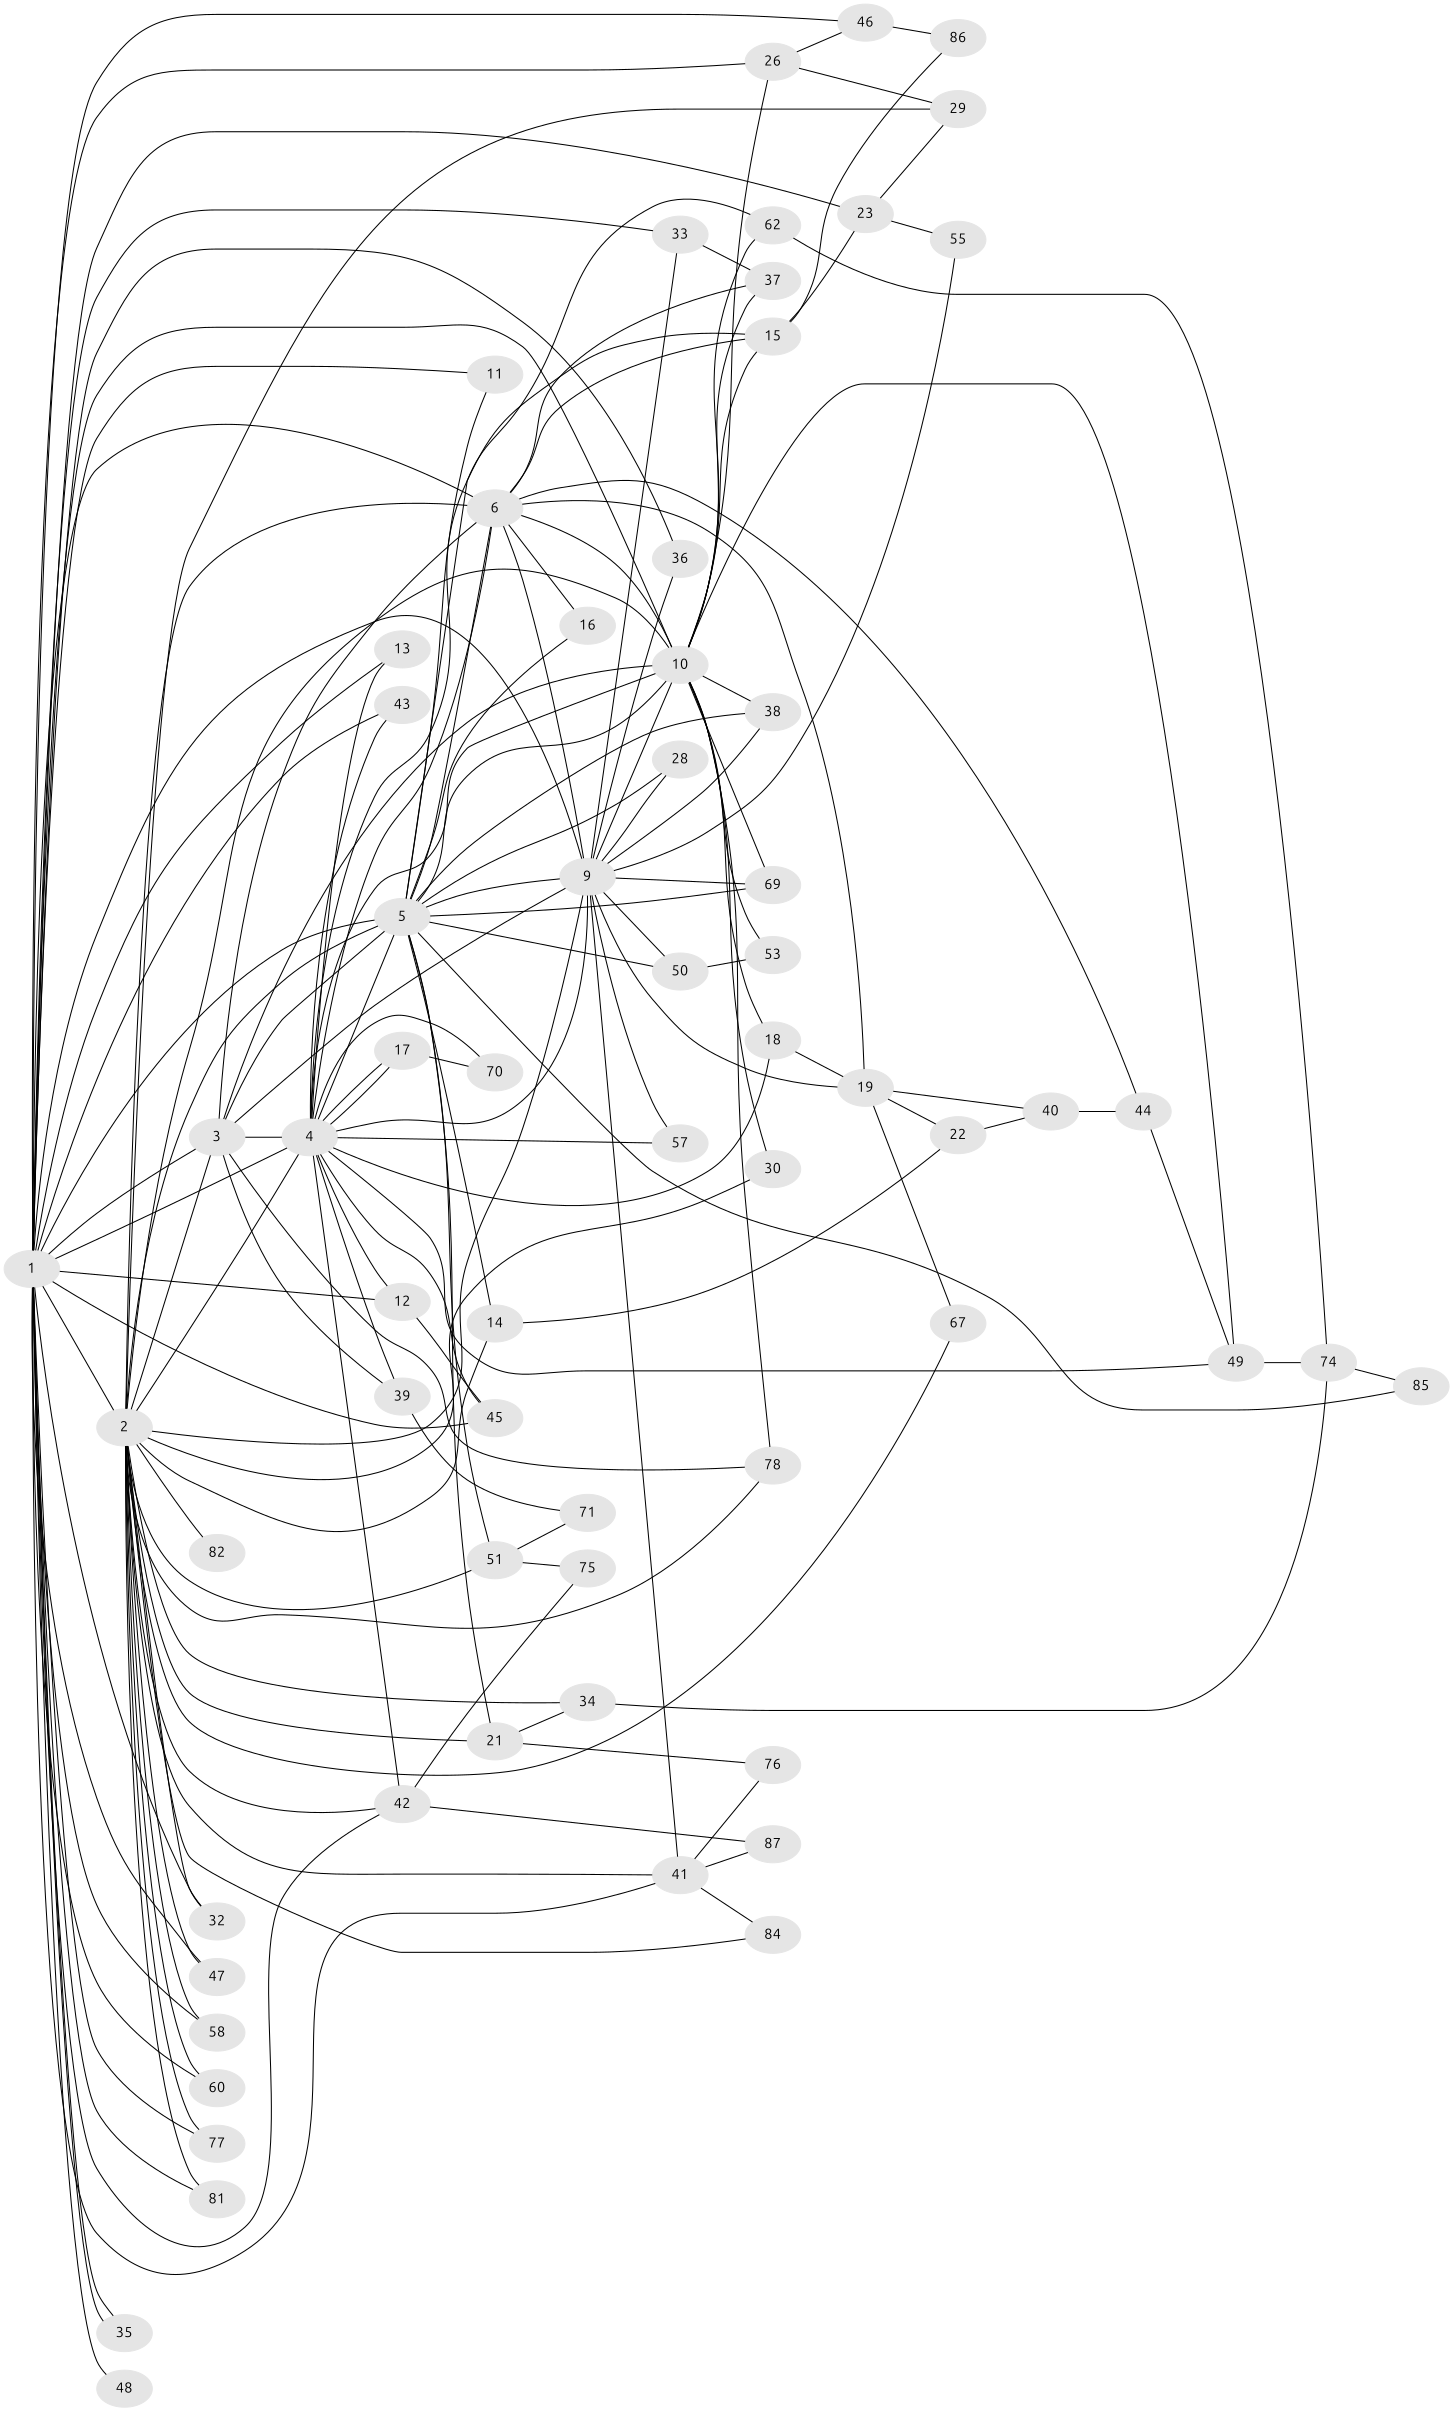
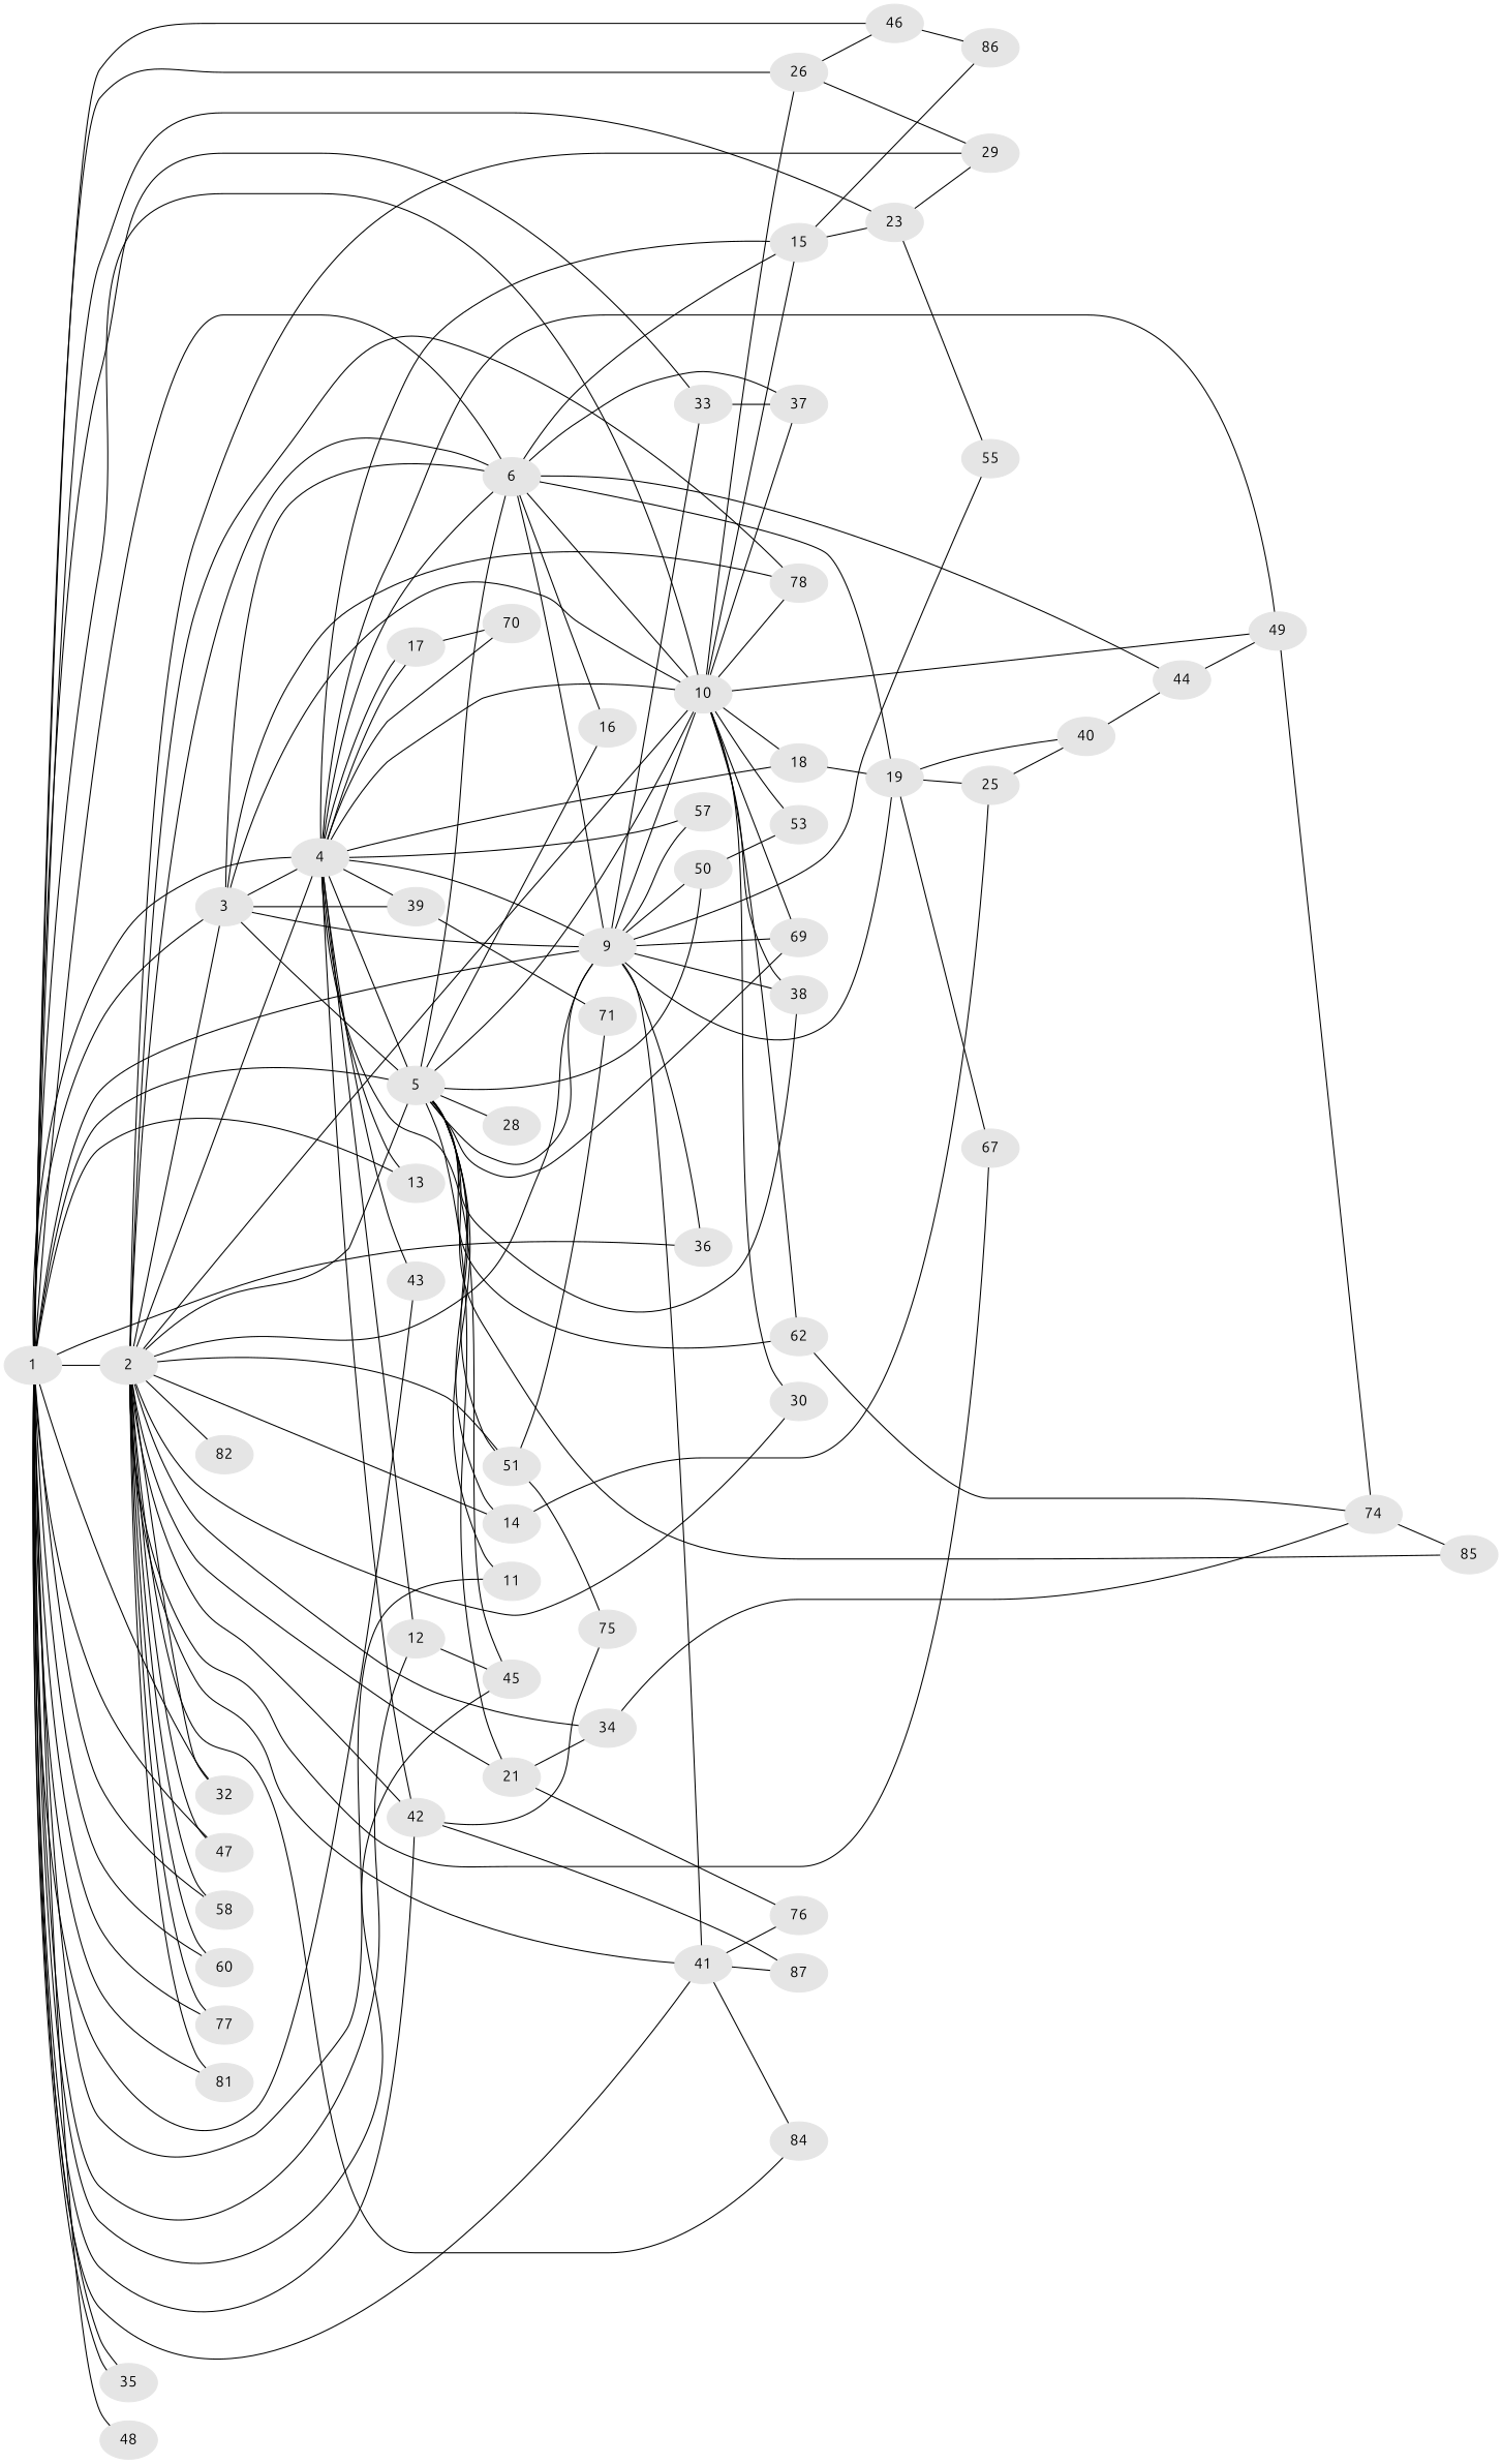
  graph {
    fontname=Ubuntu
    rankdir=LR
    node [color=gray90 fontname=Ubuntu style=filled]
    edge [fontname=Ubuntu]
    1 [super="+22"]
    2 [super="+8"]
    3
    4 [super="+7"]
    5 [super="+31"]
    6 [super="+24"]
    9 [super="+83"]
    10 [super="+56"]
    11
    12
    13
    23
    26 [super="+27"]
    32
    33 [super="+66"]
    35
    36
    41 [super="+65"]
    42 [super="+61"]
    43
    45 [super="+68"]
    46
    47
    48
    58
    60
    77
    81
    14 [super="+63"]
    21
    29 [super="+52"]
    30
    34
    51
    67
    78 [super="+80"]
    82
    84
    39
    15 [super="+59"]
    17
    18
    49 [super="+73"]
    57
    70
    16
    28
    38
    50
    62
    69 [super="+72"]
    85
    19 [super="+20"]
    37
    44 [super="+64"]
    55
    53
    76
    87
    75
    86
-   25 [label=22]
+   25
    74 [super="+79"]
    71
    40
    1 -- 2 [weight=3]
    1 -- 3
    1 -- 4 [weight=2]
    1 -- 5 [weight=2]
    1 -- 6
    1 -- 9
    1 -- 10
    1 -- 11
    1 -- 12
    1 -- 13
    1 -- 23
    1 -- 26 [weight=2]
    1 -- 32
    1 -- 33
    1 -- 35
    1 -- 35
    1 -- 36
    1 -- 41
    1 -- 42
    1 -- 43
    1 -- 45
    1 -- 46
    1 -- 47
    1 -- 48 [weight=2]
    1 -- 58
    1 -- 60
    1 -- 77
    1 -- 81
    2 -- 3 [weight=2]
    2 -- 4 [weight=4]
    2 -- 5 [weight=2]
    2 -- 6 [weight=2]
    2 -- 9 [weight=2]
    2 -- 10 [weight=2]
    2 -- 32
    2 -- 41
    2 -- 42
    2 -- 47
    2 -- 58
    2 -- 60
    2 -- 77
    2 -- 81
    2 -- 14
    2 -- 21
    2 -- 29
    2 -- 30
    2 -- 34
    2 -- 51
    2 -- 67
    2 -- 78
    2 -- 82
    2 -- 84
    3 -- 4 [weight=2]
    3 -- 5
    3 -- 6
    3 -- 9
    3 -- 10
    3 -- 78
    3 -- 39
    4 -- 5 [weight=2]
    4 -- 6 [weight=2]
    4 -- 9 [weight=2]
    4 -- 10 [weight=2]
    4 -- 12
    4 -- 13
    4 -- 42
    4 -- 43
    4 -- 45
    4 -- 39
    4 -- 15
    4 -- 17
    4 -- 17
    4 -- 18
    4 -- 49 [weight=2]
    4 -- 57
    4 -- 70
    5 -- 6
    5 -- 9
    5 -- 10
    5 -- 11
    5 -- 14 [weight=2]
    5 -- 21
    5 -- 51
    5 -- 16
    5 -- 28
    5 -- 38
    5 -- 50
    5 -- 62
    5 -- 69
    5 -- 85
    6 -- 9
    6 -- 10 [weight=2]
    6 -- 15
    6 -- 16
    6 -- 19
    6 -- 37
    6 -- 44
    9 -- 10 [weight=2]
    9 -- 33
    9 -- 36
    9 -- 41
    9 -- 57
-   9 -- 28
    9 -- 38
    9 -- 50
    9 -- 69
    9 -- 19
    9 -- 55
    10 -- 26
    10 -- 30
    10 -- 78
    10 -- 15
    10 -- 18
    10 -- 49
    10 -- 38
    10 -- 62
    10 -- 69
    10 -- 37
    10 -- 53
    12 -- 45
    23 -- 29
    23 -- 55
    26 -- 46
    26 -- 29
    33 -- 37
    41 -- 84
    41 -- 76
    41 -- 87
    42 -- 87
    42 -- 75
    46 -- 86
    14 -- 25
    21 -- 34
    21 -- 76
    34 -- 74
    51 -- 75
    51 -- 71
    39 -- 71
    15 -- 23
    15 -- 86
    17 -- 70
    18 -- 19
    49 -- 74
    50 -- 53
    62 -- 74
    19 -- 67
    19 -- 25
    19 -- 40
    44 -- 49
    25 -- 40
    74 -- 85
    40 -- 44
  }
